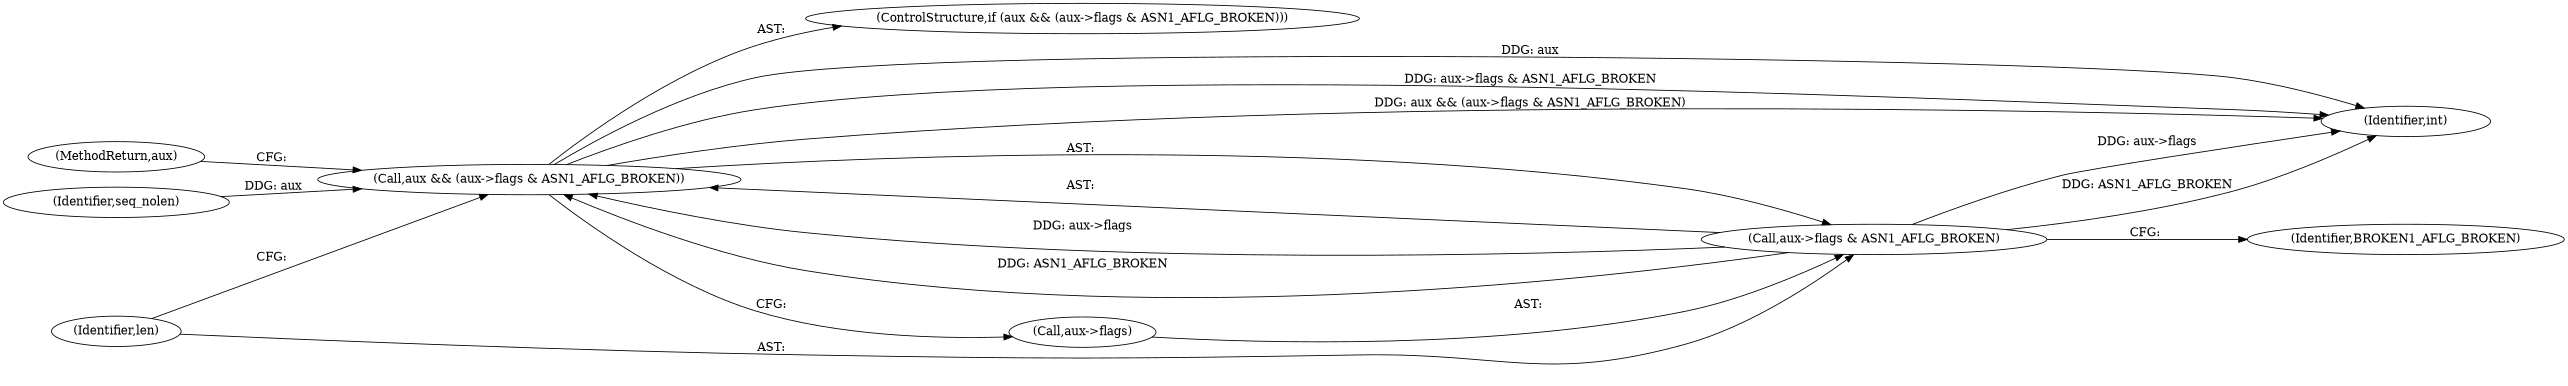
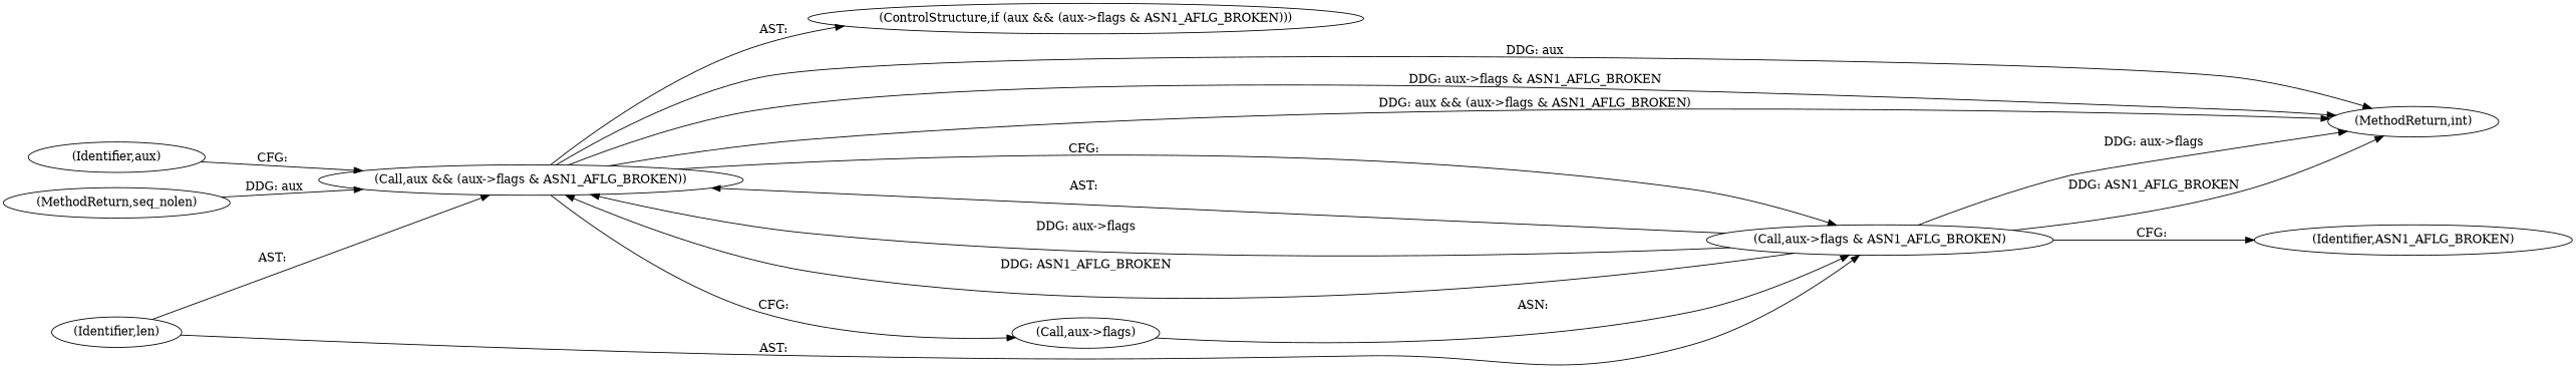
  digraph {
    rankdir=LR
    n1 [label="(Call,aux && (aux->flags & ASN1_AFLG_BROKEN))"]
    n2 [label="(Call,aux->flags & ASN1_AFLG_BROKEN)"]
-   n3 [label="(Identifier,int)"]
+   n3 [label="(MethodReturn,int)"]
    n4 [label="(ControlStructure,if (aux && (aux->flags & ASN1_AFLG_BROKEN)))"]
    n5 [label="(Call,aux->flags)"]
-   n6 [label="(Identifier,BROKEN1_AFLG_BROKEN)"]
-   n7 [label="(MethodReturn,aux)"]
-   n8 [label="(Identifier,seq_nolen)"]
+   n6 [label="(Identifier,ASN1_AFLG_BROKEN)"]
+   n7 [label="(Identifier,aux)"]
+   n8 [label="(MethodReturn,seq_nolen)"]
    n9 [label="(Identifier,len)"]
-   n1 -> n2 [label="AST: "]
+   n1 -> n2 [label="CFG: "]
    n1 -> n3 [label="DDG: aux"]
    n1 -> n3 [label="DDG: aux->flags & ASN1_AFLG_BROKEN"]
    n1 -> n3 [label="DDG: aux && (aux->flags & ASN1_AFLG_BROKEN)"]
    n1 -> n4 [label="AST: "]
    n1 -> n5 [label="CFG: "]
    n2 -> n1 [label="AST: "]
    n2 -> n1 [label="DDG: aux->flags"]
    n2 -> n1 [label="DDG: ASN1_AFLG_BROKEN"]
    n2 -> n3 [label="DDG: aux->flags"]
    n2 -> n3 [label="DDG: ASN1_AFLG_BROKEN"]
    n2 -> n6 [label="CFG: "]
-   n5 -> n2 [label="AST: "]
+   n5 -> n2 [label="ASN: "]
    n7 -> n1 [label="CFG: "]
    n8 -> n1 [label="DDG: aux"]
-   n9 -> n1 [label="CFG: "]
+   n9 -> n1 [label="AST: "]
    n9 -> n2 [label="AST: "]
  }
